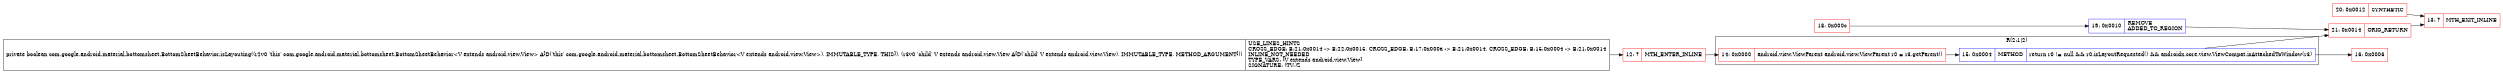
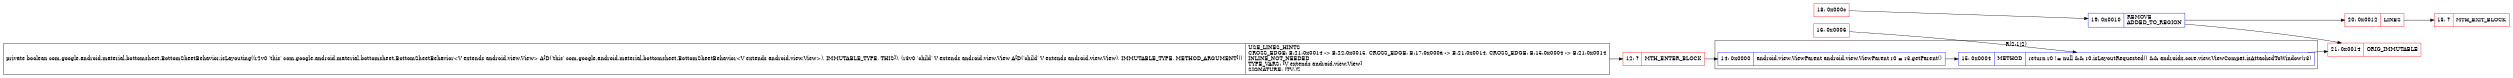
  digraph {
    rankdir=LR
    node [color=red shape=record]
-   n1 [label="{14\:\ 0x0000|android.view.ViewParent android.view.ViewParent r0 = r3.getParent()\l}"]
+   n1 [color=blue label="{14\:\ 0x0000|android.view.ViewParent android.view.ViewParent r0 = r3.getParent()\l}"]
    n2 [color=blue label="{15\:\ 0x0004|METHOD\l|return r0 != null && r0.isLayoutRequested() && androidx.core.view.ViewCompat.isAttachedToWindow(r3)\l}"]
    n3 [label="{16\:\ 0x0006}"]
-   n4 [label="{21\:\ 0x0014|ORIG_RETURN\l}"]
-   n5 [label="{13\:\ ?|MTH_EXIT_INLINE\l}"]
-   n6 [label="{12\:\ ?|MTH_ENTER_INLINE\l}"]
+   n4 [label="{21\:\ 0x0014|ORIG_IMMUTABLE\l}"]
+   n5 [label="{13\:\ ?|MTH_EXIT_BLOCK\l}"]
+   n6 [label="{12\:\ ?|MTH_ENTER_BLOCK\l}"]
    n7 [label="{18\:\ 0x000c}"]
    n8 [color=blue label="{19\:\ 0x0010|REMOVE\lADDED_TO_REGION\l}"]
-   n9 [label="{20\:\ 0x0012|SYNTHETIC\l}"]
+   n9 [label="{20\:\ 0x0012|LINES\l}"]
    n10 [label="{private boolean com.google.android.material.bottomsheet.BottomSheetBehavior.isLayouting((r2v0 'this' com.google.android.material.bottomsheet.BottomSheetBehavior\<V extends android.view.View\> A[D('this' com.google.android.material.bottomsheet.BottomSheetBehavior\<V extends android.view.View\>), IMMUTABLE_TYPE, THIS]), (r3v0 'child' V extends android.view.View A[D('child' V extends android.view.View), IMMUTABLE_TYPE, METHOD_ARGUMENT]))  | USE_LINES_HINTS\lCROSS_EDGE: B:21:0x0014 \-\> B:22:0x0015, CROSS_EDGE: B:17:0x000a \-\> B:21:0x0014, CROSS_EDGE: B:15:0x0004 \-\> B:21:0x0014\lINLINE_NOT_NEEDED\lTYPE_VARS: [V extends android.view.View]\lSIGNATURE: (TV;)Z\l}" color=""]
    subgraph cluster_1 {
      label="R(2:1|2)"
      n1
      n2
    }
    n1 -> n2
-   n2 -> n3
+   n3 -> n2
    n2 -> n4
-   n4 -> n5
    n6 -> n1
    n7 -> n8
    n8 -> n4
+   n8 -> n9
    n9 -> n5
    n10 -> n6
  }
